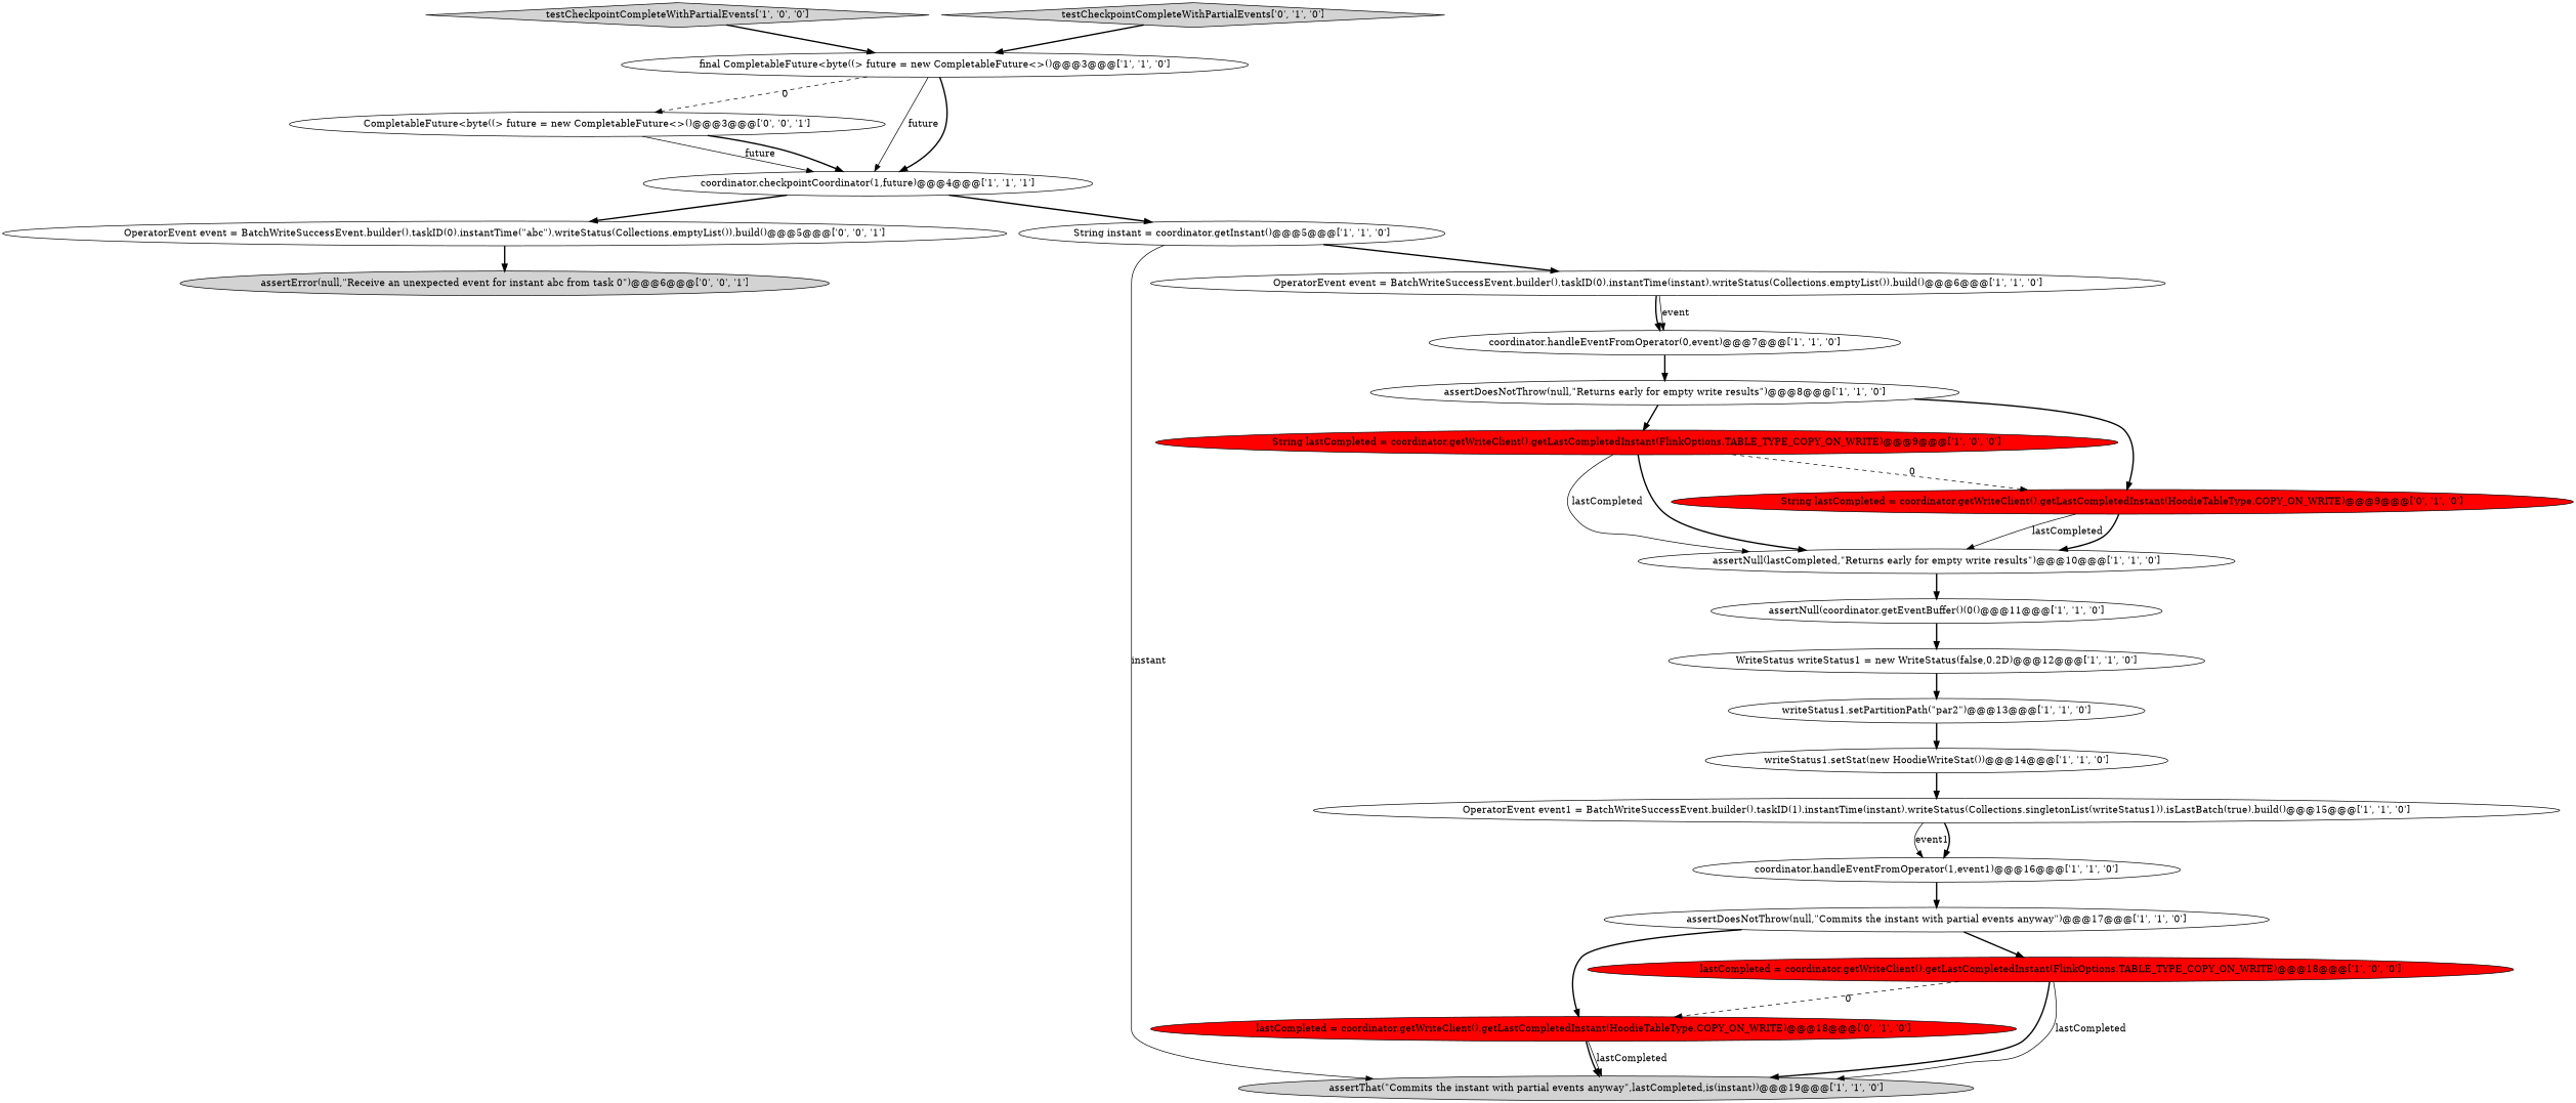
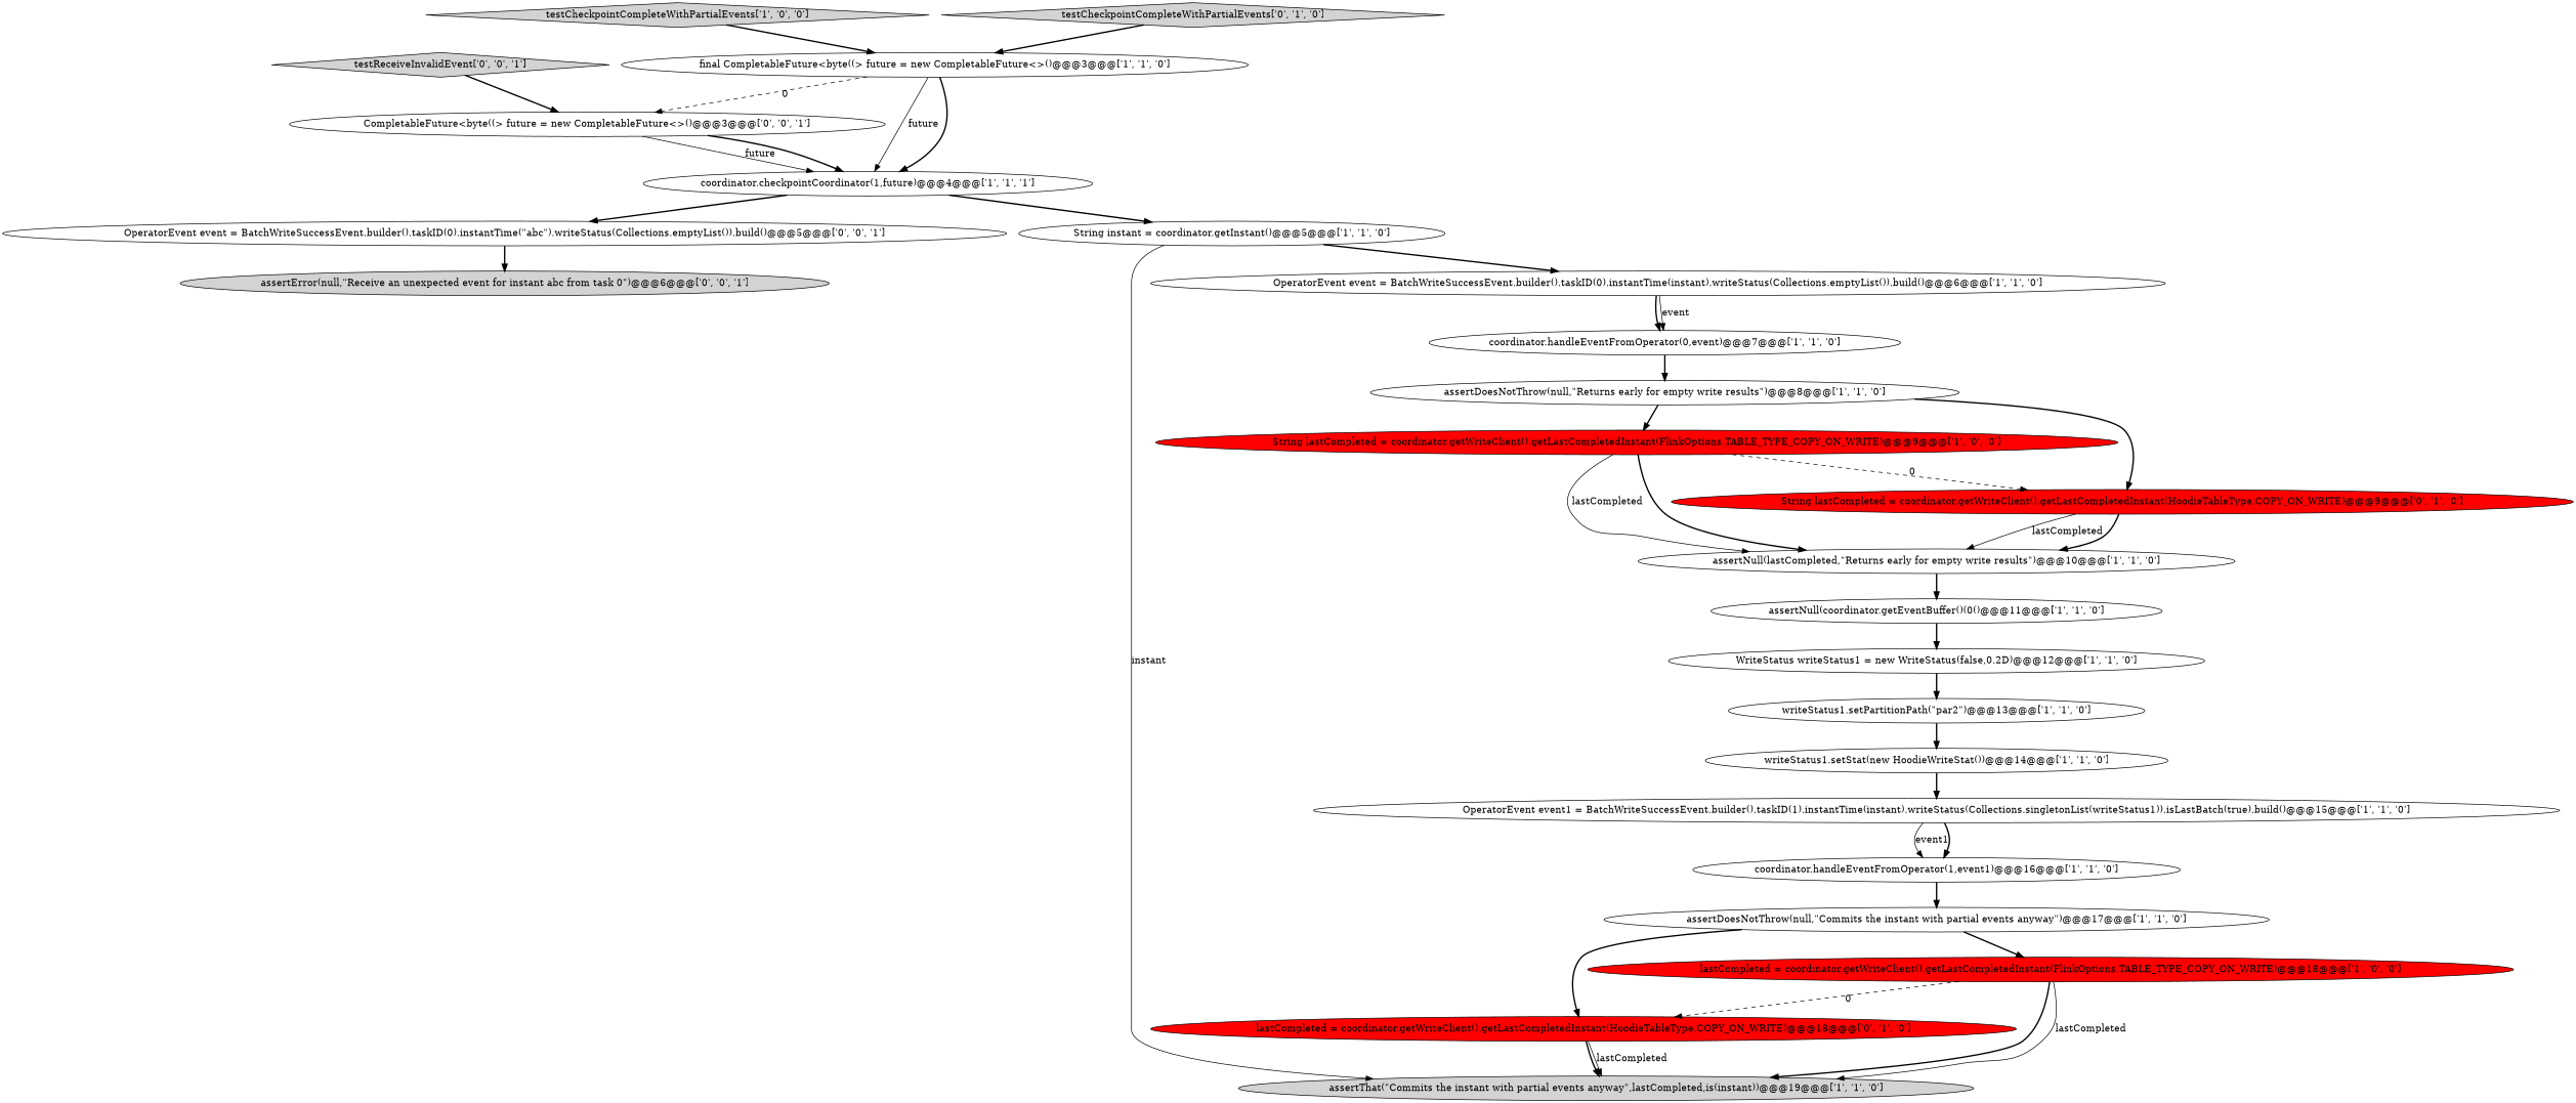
  digraph {
    node [fillcolor=white shape=ellipse style=filled]
    edge [style=bold]
    n1 [label="assertNull(lastCompleted,\"Returns early for empty write results\")@@@10@@@['1', '1', '0']"]
    n2 [label="assertNull(coordinator.getEventBuffer()(0()@@@11@@@['1', '1', '0']"]
    n3 [label="OperatorEvent event1 = BatchWriteSuccessEvent.builder().taskID(1).instantTime(instant).writeStatus(Collections.singletonList(writeStatus1)).isLastBatch(true).build()@@@15@@@['1', '1', '0']"]
    n4 [label="coordinator.handleEventFromOperator(1,event1)@@@16@@@['1', '1', '0']"]
    n5 [label="WriteStatus writeStatus1 = new WriteStatus(false,0.2D)@@@12@@@['1', '1', '0']"]
    n6 [fillcolor=lightgray label="assertThat(\"Commits the instant with partial events anyway\",lastCompleted,is(instant))@@@19@@@['1', '1', '0']"]
    n7 [label="coordinator.handleEventFromOperator(0,event)@@@7@@@['1', '1', '0']"]
    n8 [label="assertDoesNotThrow(null,\"Returns early for empty write results\")@@@8@@@['1', '1', '0']"]
    n9 [label="OperatorEvent event = BatchWriteSuccessEvent.builder().taskID(0).instantTime(\"abc\").writeStatus(Collections.emptyList()).build()@@@5@@@['0', '0', '1']"]
    n10 [fillcolor=lightgray label="assertError(null,\"Receive an unexpected event for instant abc from task 0\")@@@6@@@['0', '0', '1']"]
    n11 [label="writeStatus1.setStat(new HoodieWriteStat())@@@14@@@['1', '1', '0']"]
    n12 [label="writeStatus1.setPartitionPath(\"par2\")@@@13@@@['1', '1', '0']"]
+   n13 [fillcolor=lightgray label="testReceiveInvalidEvent['0', '0', '1']" shape=diamond]
    n14 [label="CompletableFuture<byte((> future = new CompletableFuture<>()@@@3@@@['0', '0', '1']"]
    n15 [fillcolor=red label="lastCompleted = coordinator.getWriteClient().getLastCompletedInstant(HoodieTableType.COPY_ON_WRITE)@@@18@@@['0', '1', '0']"]
    n16 [label="final CompletableFuture<byte((> future = new CompletableFuture<>()@@@3@@@['1', '1', '0']"]
    n17 [label="coordinator.checkpointCoordinator(1,future)@@@4@@@['1', '1', '1']"]
    n18 [fillcolor=red label="String lastCompleted = coordinator.getWriteClient().getLastCompletedInstant(FlinkOptions.TABLE_TYPE_COPY_ON_WRITE)@@@9@@@['1', '0', '0']"]
    n19 [fillcolor=red label="String lastCompleted = coordinator.getWriteClient().getLastCompletedInstant(HoodieTableType.COPY_ON_WRITE)@@@9@@@['0', '1', '0']"]
    n20 [fillcolor=red label="lastCompleted = coordinator.getWriteClient().getLastCompletedInstant(FlinkOptions.TABLE_TYPE_COPY_ON_WRITE)@@@18@@@['1', '0', '0']"]
    n21 [label="assertDoesNotThrow(null,\"Commits the instant with partial events anyway\")@@@17@@@['1', '1', '0']"]
    n22 [label="OperatorEvent event = BatchWriteSuccessEvent.builder().taskID(0).instantTime(instant).writeStatus(Collections.emptyList()).build()@@@6@@@['1', '1', '0']"]
    n23 [label="String instant = coordinator.getInstant()@@@5@@@['1', '1', '0']"]
    n24 [fillcolor=lightgray label="testCheckpointCompleteWithPartialEvents['1', '0', '0']" shape=diamond]
    n25 [fillcolor=lightgray label="testCheckpointCompleteWithPartialEvents['0', '1', '0']" shape=diamond]
    n1 -> n2
    n2 -> n5
    n3 -> n4 [label=event1 style=solid]
    n3 -> n4
    n4 -> n21
    n5 -> n12
    n7 -> n8
    n8 -> n18
    n8 -> n19
    n9 -> n10
    n11 -> n3
    n12 -> n11
+   n13 -> n14
    n14 -> n17 [label=future style=solid]
    n14 -> n17
    n15 -> n6
    n15 -> n6 [label=lastCompleted style=solid]
    n16 -> n14 [label=0 style=dashed]
    n16 -> n17 [label=future style=solid]
    n16 -> n17
    n17 -> n9
    n17 -> n23
    n18 -> n1 [label=lastCompleted style=solid]
    n18 -> n1
    n18 -> n19 [label=0 style=dashed]
    n19 -> n1 [label=lastCompleted style=solid]
    n19 -> n1
    n20 -> n6
    n20 -> n6 [label=lastCompleted style=solid]
    n20 -> n15 [label=0 style=dashed]
    n21 -> n15
    n21 -> n20
    n22 -> n7
    n22 -> n7 [label=event style=solid]
    n23 -> n6 [label=instant style=solid]
    n23 -> n22
    n24 -> n16
    n25 -> n16
  }
